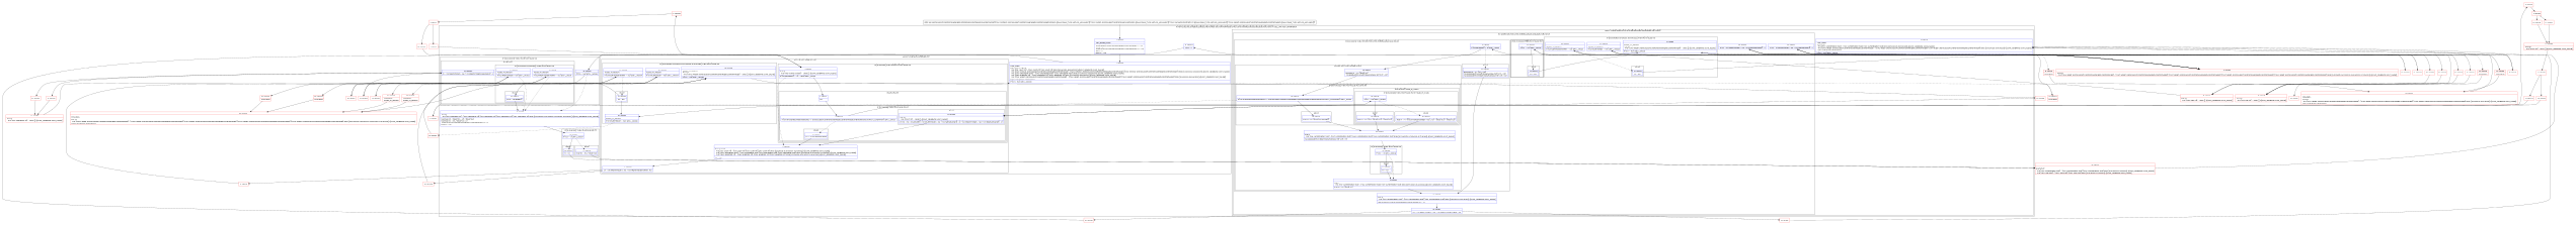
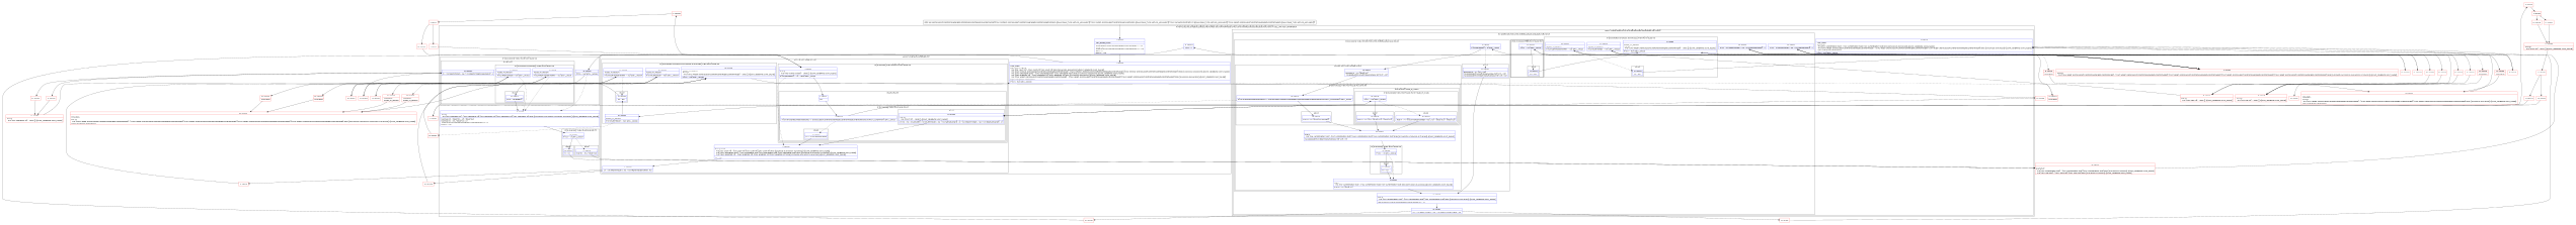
  digraph {
    fontname="Comic Neue"
    node [color=blue fontname="Comic Neue" shape=record]
    edge [fontname="Comic Neue"]
    n1 [label="{14\:\ 0x0062|PHI: r19 \l  PHI: (r19v77 int) =  binds: [] A[DONT_GENERATE, DONT_INLINE]\l|int r18 = r18 + r24.getWidth() + (r24.mLeft.mTarget != null ? r24.mLeft.getMargin() : 0) + (r24.mRight.mTarget != null ? r24.mRight.getMargin() : 0)\l}"]
    n2 [label="{29\:\ 0x00c7|r17 += r24.mHorizontalWeight\l}"]
    n3 [label="{7\:\ 0x0028|if (r24.mHorizontalDimensionBehaviour != android.support.constraint.solver.widgets.ConstraintWidget.DimensionBehaviour.MATCH_CONSTRAINT) goto L_0x002a\l}"]
    n4 [label="{6\:\ 0x001a|r3++\l}"]
    n5 [label="{5\:\ 0x0018|PHI: r8 \l  PHI: (r8v1 'isGone' boolean) =  binds: [] A[DONT_GENERATE, DONT_INLINE]\l|if ((r24.getVisibility() == 8) == false) goto L_0x001a\l}"]
    n6 [label="{25\:\ 0x00ba|r24 = null\l}"]
    n7 [label="{18\:\ 0x0086|ADDED_TO_REGION\lPHI: r24 \l  PHI: (r24v12 'widget' android.support.constraint.solver.widgets.ConstraintWidget) =  binds: [] A[DONT_GENERATE, DONT_INLINE]\l|if (r24 != null) goto L_0x0088\l}"]
    n8 [label="{20\:\ 0x0094|ADDED_TO_REGION\l|if (r24.mLeft.mTarget == null) goto L_0x00ba\l}"]
    n9 [label="{22\:\ 0x00a2|ADDED_TO_REGION\l|if (r24.mLeft.mTarget == null) goto L_0x0009\l}"]
    n10 [label="{24\:\ 0x00b8|ADDED_TO_REGION\l|if (r24.mLeft.mTarget.mOwner == r12) goto L_0x0009\l}"]
    n11 [label="{15\:\ 0x0064|PHI: r3 r17 r18 \l  PHI: (r3v2 'count' int) = (r3v1 'count' int), (r3v3 'count' int), (r3v3 'count' int) binds: [B:5:0x0018, B:29:0x00c7, B:14:0x0062] A[DONT_GENERATE, DONT_INLINE]\l  PHI: (r17v2 'totalWeights' float) = (r17v1 'totalWeights' float), (r17v3 'totalWeights' float), (r17v1 'totalWeights' float) binds: [B:5:0x0018, B:29:0x00c7, B:14:0x0062] A[DONT_GENERATE, DONT_INLINE]\l  PHI: (r18v2 'widgetSize' int) = (r18v1 'widgetSize' int), (r18v1 'widgetSize' int), (r18v5 'widgetSize' int) binds: [B:5:0x0018, B:29:0x00c7, B:14:0x0062] A[DONT_GENERATE, DONT_INLINE]\l|r12 = r24\l}"]
    n12 [label="{16\:\ 0x0072|r24 = r24.mRight.mTarget != null ? r24.mRight.mTarget.mOwner : null\l}"]
    n13 [label="{1\:\ 0x0009|LOOP_START\lPHI: r3 r12 r17 r18 r24 \l  PHI: (r3v1 'count' int) = (r3v0 'count' int), (r3v2 'count' int) binds: [B:0:0x0000, B:83:0x0009] A[DONT_GENERATE, DONT_INLINE]\l  PHI: (r12v1 'previous' android.support.constraint.solver.widgets.ConstraintWidget) = (r12v0 'previous' android.support.constraint.solver.widgets.ConstraintWidget), (r12v3 'previous' android.support.constraint.solver.widgets.ConstraintWidget) binds: [B:0:0x0000, B:83:0x0009] A[DONT_GENERATE, DONT_INLINE]\l  PHI: (r17v1 'totalWeights' float) = (r17v0 'totalWeights' float), (r17v2 'totalWeights' float) binds: [B:0:0x0000, B:83:0x0009] A[DONT_GENERATE, DONT_INLINE]\l  PHI: (r18v1 'widgetSize' int) = (r18v0 'widgetSize' int), (r18v2 'widgetSize' int) binds: [B:0:0x0000, B:83:0x0009] A[DONT_GENERATE, DONT_INLINE]\l  PHI: (r24v1 'widget' android.support.constraint.solver.widgets.ConstraintWidget) = (r24v0 'widget' android.support.constraint.solver.widgets.ConstraintWidget), (r24v13 'widget' android.support.constraint.solver.widgets.ConstraintWidget) binds: [B:0:0x0000, B:83:0x0009] A[DONT_GENERATE, DONT_INLINE]\lLOOP:0: B:1:0x0009\-\>B:83:0x0009\l|if (r24 != null) goto L_0x000b\l}"]
    n14 [label="{40\:\ 0x0114|int r9 = r21.getRight()\l}"]
    n15 [label="{37\:\ 0x0100|ADDED_TO_REGION\l|if (r12.mRight.mTarget != null) goto L_0x0102\l}"]
    n16 [label="{39\:\ 0x0112|ADDED_TO_REGION\l|if (r12.mRight.mTarget.mOwner == r21) goto L_0x0114\l}"]
    n17 [label="{34\:\ 0x00e0|r9 = r12.mRight.mTarget != null ? r12.mRight.mTarget.mOwner.getX() : 0\l}"]
    n18 [label="{32\:\ 0x00d4|if (r12 != null) goto L_0x00d6\l}"]
    n19 [label="{43\:\ 0x0134|r4 = r14\l}"]
    n20 [label="{75\:\ 0x0233|float r14 = r15 \/ ((float) r23)\l}"]
    n21 [label="{42\:\ 0x0132|if (r23 == 0) goto L_0x0134\l}"]
    n22 [label="{79\:\ 0x025a|float r4 = r4 + ((float) r24.getWidth())\l}"]
    n23 [label="{57\:\ 0x01aa|float r4 = r4 + ((r14 \- ((float) r10)) \- ((float) r13))\l}"]
    n24 [label="{78\:\ 0x0242|float r4 = r4 + ((((r24.mHorizontalWeight * r15) \/ r17) \- ((float) r10)) \- ((float) r13))\l}"]
    n25 [label="{56\:\ 0x01a8|if (r17 == 0.0f) goto L_0x01aa\l}"]
    n26 [label="{54\:\ 0x01a2|if (r24.mHorizontalDimensionBehaviour != android.support.constraint.solver.widgets.ConstraintWidget.DimensionBehaviour.MATCH_CONSTRAINT) goto L_0x025a\l}"]
    n27 [label="{60\:\ 0x01d6|r4 += r14\l}"]
    n28 [label="{59\:\ 0x01d4|if (r23 == 0) goto L_0x01d6\l}"]
    n29 [label="{53\:\ 0x0173|float float r4 = r4 + ((float) r10)\lr22.addEquality(r24.mLeft.mSolverVariable, (int) (0.5f + r4))\l}"]
    n30 [label="{58\:\ 0x01b6|PHI: r4 \l  PHI: (r4v6 'currentPosition' float) = (r4v5 'currentPosition' float), (r4v10 'currentPosition' float), (r4v11 'currentPosition' float) binds: [B:79:0x025a, B:78:0x0242, B:57:0x01aa] A[DONT_GENERATE, DONT_INLINE]\l|r22.addEquality(r24.mRight.mSolverVariable, (int) (0.5f + r4))\l}"]
    n31 [label="{61\:\ 0x01d7|PHI: r4 \l  PHI: (r4v7 'currentPosition' float) = (r4v6 'currentPosition' float), (r4v9 'currentPosition' float) binds: [B:59:0x01d4, B:60:0x01d6] A[DONT_GENERATE, DONT_INLINE]\l|float r4 = r4 + ((float) r13)\l}"]
    n32 [label="{80\:\ 0x0267|float float r11 = r4 \- (r14 \/ 2.0f)\lr22.addEquality(r24.mLeft.mSolverVariable, (int) (0.5f + r11))\lr22.addEquality(r24.mRight.mSolverVariable, (int) (0.5f + r11))\l}"]
    n33 [label="{52\:\ 0x0171|if (r24.getVisibility() != 8) goto L_0x0173\l}"]
    n34 [label="{70\:\ 0x0224|r24 = null\l}"]
    n35 [label="{65\:\ 0x01fe|ADDED_TO_REGION\lPHI: r24 \l  PHI: (r24v5 'widget' android.support.constraint.solver.widgets.ConstraintWidget) =  binds: [] A[DONT_GENERATE, DONT_INLINE]\l|if (r24 == null) goto L_0x0226\l}"]
    n36 [label="{67\:\ 0x020c|ADDED_TO_REGION\l|if (r24.mLeft.mTarget == null) goto L_0x0226\l}"]
    n37 [label="{69\:\ 0x0222|ADDED_TO_REGION\l|if (r24.mLeft.mTarget.mOwner == r12) goto L_0x0226\l}"]
    n38 [label="{73\:\ 0x022c|r24 = null\l}"]
    n39 [label="{72\:\ 0x022a|if (r24 == r21) goto L_0x022c\l}"]
    n40 [label="{46\:\ 0x0143|int r10 = r24.mLeft.mTarget != null ? r24.mLeft.getMargin() : 0\l}"]
    n41 [label="{49\:\ 0x015b|int r13 = r24.mRight.mTarget != null ? r24.mRight.getMargin() : 0\l}"]
    n42 [label="{62\:\ 0x01dc|PHI: r4 \l  PHI: (r4v3 'currentPosition' float) = (r4v2 'currentPosition' float), (r4v8 'currentPosition' float) binds: [B:80:0x0267, B:61:0x01d7] A[DONT_GENERATE, DONT_INLINE]\l|android.support.constraint.solver.widgets.ConstraintWidget r12 = r24\l}"]
    n43 [label="{63\:\ 0x01ea|r24 = r24.mRight.mTarget != null ? r24.mRight.mTarget.mOwner : null\l}"]
    n44 [label="{44\:\ 0x0135|LOOP_START\lPHI: r4 r24 \l  PHI: (r4v2 'currentPosition' float) = (r4v1 'currentPosition' float), (r4v3 'currentPosition' float) binds: [B:93:0x0135, B:89:0x0135] A[DONT_GENERATE, DONT_INLINE]\l  PHI: (r24v3 'widget' android.support.constraint.solver.widgets.ConstraintWidget) = (r24v2 'widget' android.support.constraint.solver.widgets.ConstraintWidget), (r24v7 'widget' android.support.constraint.solver.widgets.ConstraintWidget) binds: [B:93:0x0135, B:89:0x0135] A[DONT_GENERATE, DONT_INLINE]\lLOOP:1: B:44:0x0135\-\>B:89:0x0135\l|if (r24 != null) goto L_0x0137\l}"]
    n45 [label="{0\:\ 0x0000|MTH_ENTER_BLOCK\l|android.support.constraint.solver.widgets.ConstraintWidget r7 = r24\lint r18 = 0\landroid.support.constraint.solver.widgets.ConstraintWidget r12 = null\lint r3 = 0\lfloat r17 = 0.0f\l}"]
    n46 [label="{31\:\ 0x00d3|int r9 = 0\l}"]
    n47 [label="{41\:\ 0x0118|PHI: r9 \l  PHI: (r9v1 'lastPosition' int) = (r9v0 'lastPosition' int), (r9v3 'lastPosition' int), (r9v3 'lastPosition' int), (r9v4 'lastPosition' int) binds: [B:32:0x00d4, B:37:0x0100, B:39:0x0112, B:40:0x0114] A[DONT_GENERATE, DONT_INLINE]\l|float float r15 = ((float) (r9 \- 0)) \- ((float) r18)\lfloat float r14 = r15 \/ ((float) (r3 + 1))\landroid.support.constraint.solver.widgets.ConstraintWidget r24 = r7\lfloat r4 = 0.0f\l}"]
    n48 [color=red label="{8\:\ 0x002a}"]
    n49 [color=red label="{88\:\ 0x0009|SYNTHETIC\l}"]
    n50 [color=red label="{19\:\ 0x0088}"]
    n51 [color=red label="{85\:\ 0x0009|SYNTHETIC\lADDED_TO_REGION\l}"]
    n52 [color=red label="{21\:\ 0x0096}"]
    n53 [color=red label="{23\:\ 0x00a4}"]
    n54 [color=red label="{86\:\ 0x0009|SYNTHETIC\lADDED_TO_REGION\l}"]
    n55 [color=red label="{87\:\ 0x0009|SYNTHETIC\l}"]
    n56 [color=red label="{17\:\ 0x0074}"]
    n57 [color=red label="{30\:\ 0x00d0}"]
    n58 [color=red label="{2\:\ 0x000b}"]
    n59 [color=red label="{84\:\ 0x00d3|SYNTHETIC\l}"]
    n60 [color=red label="{38\:\ 0x0102}"]
    n61 [color=red label="{35\:\ 0x00e2}"]
    n62 [color=red label="{74\:\ 0x0230}"]
    n63 [color=red label="{33\:\ 0x00d6}"]
    n64 [color=red label="{93\:\ 0x0135|SYNTHETIC\lPHI: r4 r14 \l  PHI: (r4v1 'currentPosition' float) = (r4v0 'currentPosition' float), (r4v12 'currentPosition' float) binds: [B:75:0x0233, B:43:0x0134] A[DONT_GENERATE, DONT_INLINE]\l  PHI: (r14v1 'split' float) = (r14v2 'split' float), (r14v0 'split' float) binds: [B:75:0x0233, B:43:0x0134] A[DONT_GENERATE, DONT_INLINE]\l}"]
    n65 [color=red label="{55\:\ 0x01a4}"]
    n66 [color=red label="{71\:\ 0x0226|PHI: r24 \l  PHI: (r24v6 'widget' android.support.constraint.solver.widgets.ConstraintWidget) = (r24v5 'widget' android.support.constraint.solver.widgets.ConstraintWidget), (r24v5 'widget' android.support.constraint.solver.widgets.ConstraintWidget), (r24v5 'widget' android.support.constraint.solver.widgets.ConstraintWidget), (r24v9 'widget' android.support.constraint.solver.widgets.ConstraintWidget) binds: [B:65:0x01fe, B:67:0x020c, B:69:0x0222, B:70:0x0224] A[DONT_GENERATE, DONT_INLINE]\l}"]
    n67 [color=red label="{66\:\ 0x0200}"]
    n68 [color=red label="{68\:\ 0x020e}"]
    n69 [color=red label="{92\:\ 0x0135|SYNTHETIC\l}"]
    n70 [color=red label="{91\:\ 0x0135|SYNTHETIC\l}"]
    n71 [color=red label="{47\:\ 0x0145}"]
    n72 [color=red label="{76\:\ 0x023c}"]
    n73 [color=red label="{50\:\ 0x015d}"]
    n74 [color=red label="{77\:\ 0x023f}"]
    n75 [color=red label="{64\:\ 0x01ec}"]
    n76 [color=red label="{81\:\ 0x02ab}"]
    n77 [color=red label="{45\:\ 0x0137}"]
    n78 [color=red label="{90\:\ 0x02af|SYNTHETIC\l}"]
    n79 [color=red label="{3\:\ 0x0015}"]
    n80 [color=red label="{9\:\ 0x003c}"]
    n81 [color=red label="{83\:\ 0x0009|LOOP_END\lSYNTHETIC\lPHI: r24 \l  PHI: (r24v13 'widget' android.support.constraint.solver.widgets.ConstraintWidget) = (r24v12 'widget' android.support.constraint.solver.widgets.ConstraintWidget), (r24v14 'widget' android.support.constraint.solver.widgets.ConstraintWidget), (r24v12 'widget' android.support.constraint.solver.widgets.ConstraintWidget), (r24v12 'widget' android.support.constraint.solver.widgets.ConstraintWidget) binds: [B:85:0x0009, B:88:0x0009, B:86:0x0009, B:87:0x0009] A[DONT_GENERATE, DONT_INLINE]\lLOOP:0: B:1:0x0009\-\>B:83:0x0009\l}"]
    n82 [color=red label="{36\:\ 0x00f6|PHI: r9 \l  PHI: (r9v3 'lastPosition' int) =  binds: [] A[DONT_GENERATE, DONT_INLINE]\l}"]
    n83 [color=red label="{82\:\ 0x02af}"]
    n84 [color=red label="{48\:\ 0x014f|PHI: r10 \l  PHI: (r10v1 'left' int) =  binds: [] A[DONT_GENERATE, DONT_INLINE]\l}"]
    n85 [color=red label="{51\:\ 0x0167|PHI: r13 \l  PHI: (r13v1 'right' int) =  binds: [] A[DONT_GENERATE, DONT_INLINE]\l}"]
    n86 [color=red label="{89\:\ 0x0135|LOOP_END\lSYNTHETIC\lPHI: r24 \l  PHI: (r24v7 'widget' android.support.constraint.solver.widgets.ConstraintWidget) = (r24v6 'widget' android.support.constraint.solver.widgets.ConstraintWidget), (r24v8 'widget' android.support.constraint.solver.widgets.ConstraintWidget) binds: [B:91:0x0135, B:92:0x0135] A[DONT_GENERATE, DONT_INLINE]\lLOOP:1: B:44:0x0135\-\>B:89:0x0135\l}"]
    n87 [color=red label="{4\:\ 0x0017}"]
    n88 [color=red label="{26\:\ 0x00be}"]
    n89 [color=red label="{10\:\ 0x003e}"]
    n90 [color=red label="{27\:\ 0x00c1}"]
    n91 [color=red label="{11\:\ 0x0048|PHI: r19 \l  PHI: (r19v73 int) =  binds: [] A[DONT_GENERATE, DONT_INLINE]\l}"]
    n92 [color=red label="{12\:\ 0x0056}"]
    n93 [color=red label="{13\:\ 0x0058}"]
    n94 [color=red label="{28\:\ 0x00c4}"]
    n95 [label="{static void android.support.constraint.solver.widgets.Optimizer.applyDirectResolutionHorizontalChain((r21v0 'container' android.support.constraint.solver.widgets.ConstraintWidgetContainer A[IMMUTABLE_TYPE, METHOD_ARGUMENT]), (r22v0 'system' android.support.constraint.solver.LinearSystem A[IMMUTABLE_TYPE, METHOD_ARGUMENT]), (r23v0 'numMatchConstraints' int A[IMMUTABLE_TYPE, METHOD_ARGUMENT]), (r24v0 'widget' android.support.constraint.solver.widgets.ConstraintWidget A[IMMUTABLE_TYPE, METHOD_ARGUMENT])) }" color=""]
    subgraph cluster_1 {
      label="R(7:0|(4:(2:6|(1:14)(1:29))|15|16|(1:25))|31|(2:34|(1:40))|41|(1:43)(1:75)|(7:46|49|(5:53|(1:79)(1:(1:57)(1:78))|58|(1:60)|61)(1:80)|62|63|(1:70)|(1:73)(0))) | DECL_VAR: float currentPosition\l"
      n45
      n46
      n47
      subgraph cluster_2 {
        label="LOOP:0: (4:(2:6|(1:14)(1:29))|15|16|(1:25))"
        n13
        subgraph cluster_3 {
          label="R(4:(2:6|(1:14)(1:29))|15|16|(1:25))"
          n11
          n12
          subgraph cluster_4 {
            label="IF [B:5:0x0018] THEN: R(2:6|(1:14)(1:29)) ELSE: null"
            n5
            subgraph cluster_5 {
              label="R(2:6|(1:14)(1:29))"
              n4
              subgraph cluster_6 {
                label="IF [B:7:0x0028] THEN: R(1:14) ELSE: R(1:29)"
                n3
                subgraph cluster_7 {
                  label="R(1:14)"
                  n1
                }
                subgraph cluster_8 {
                  label="R(1:29)"
                  n2
                }
              }
            }
          }
          subgraph cluster_9 {
            label="IF [B:18:0x0086, B:20:0x0094, B:22:0x00a2, B:24:0x00b8] THEN: R(1:25) ELSE: null"
            n7
            n8
            n9
            n10
            subgraph cluster_10 {
              label="R(1:25)"
              n6
            }
          }
        }
      }
      subgraph cluster_11 {
        label="IF [B:32:0x00d4] THEN: R(2:34|(1:40)) ELSE: null"
        n18
        subgraph cluster_12 {
          label="R(2:34|(1:40))"
          n17
          subgraph cluster_13 {
            label="IF [B:37:0x0100, B:39:0x0112] THEN: R(1:40) ELSE: null"
            n15
            n16
            subgraph cluster_14 {
              label="R(1:40)"
              n14
            }
          }
        }
      }
      subgraph cluster_15 {
        label="IF [B:42:0x0132] THEN: R(1:43) ELSE: R(1:75)"
        n21
        subgraph cluster_16 {
          label="R(5:43)"
          n19
        }
        subgraph cluster_17 {
          label="R(1:75)"
          n20
        }
      }
      subgraph cluster_18 {
        label="LOOP:1: (7:46|49|(5:53|(1:79)(1:(1:57)(1:78))|58|(1:60)|61)(1:80)|62|63|(1:70)|(1:73)(0))"
        n44
        subgraph cluster_19 {
          label="R(7:46|49|(5:53|(1:79)(1:(1:57)(1:78))|58|(1:60)|61)(1:80)|62|63|(1:70)|(1:73)(0))"
          n40
          n41
          n42
          n43
          subgraph cluster_20 {
            label="IF [B:52:0x0171] THEN: R(5:53|(1:79)(1:(1:57)(1:78))|58|(1:60)|61) ELSE: R(1:80)"
            n33
            subgraph cluster_21 {
              label="R(5:53|(1:79)(1:(1:57)(1:78))|58|(1:60)|61)"
              n29
              n30
              n31
              subgraph cluster_22 {
                label="IF [B:54:0x01a2] THEN: R(1:79) ELSE: R(1:(1:57)(1:78))"
                n26
                subgraph cluster_23 {
                  label="R(1:79)"
                  n22
                }
                subgraph cluster_24 {
                  label="R(1:(1:57)(1:78)) | ELSE_IF_CHAIN\l"
                  subgraph cluster_25 {
                    label="IF [B:56:0x01a8] THEN: R(1:57) ELSE: R(1:78) | ELSE_IF_CHAIN\l"
                    n25
                    subgraph cluster_26 {
                      label="R(1:57)"
                      n23
                    }
                    subgraph cluster_27 {
                      label="R(1:78)"
                      n24
                    }
                  }
                }
              }
              subgraph cluster_28 {
                label="IF [B:59:0x01d4] THEN: R(1:60) ELSE: null"
                n28
                subgraph cluster_29 {
                  label="R(1:60)"
                  n27
                }
              }
            }
            subgraph cluster_30 {
              label="R(1:80)"
              n32
            }
          }
          subgraph cluster_31 {
            label="IF [B:65:0x01fe, B:67:0x020c, B:69:0x0222] THEN: R(1:70) ELSE: null"
            n35
            n36
            n37
            subgraph cluster_32 {
              label="R(1:70)"
              n34
            }
          }
          subgraph cluster_33 {
            label="IF [B:72:0x022a] THEN: R(1:73) ELSE: R(0)"
            n39
            subgraph cluster_34 {
              label="R(1:73)"
              n38
            }
            subgraph cluster_35 {
              label="R(0)"
            }
          }
        }
      }
    }
    n1 -> n11
    n2 -> n11
    n3 -> n2 [style=dashed]
    n3 -> n48
    n4 -> n3
    n5 -> n4
    n5 -> n11 [style=dashed]
    n6 -> n49
    n7 -> n50
    n7 -> n51 [style=dashed]
-   n6 -> n8
+   n8 -> n6
    n8 -> n52 [style=dashed]
    n9 -> n53 [style=dashed]
    n9 -> n54
    n10 -> n6 [style=dashed]
    n10 -> n55
    n11 -> n12
    n12 -> n56
    n12 -> n57
    n13 -> n58
    n13 -> n59 [style=dashed]
    n14 -> n47
    n15 -> n47 [style=dashed]
    n15 -> n60
    n16 -> n14
    n16 -> n47 [style=dashed]
    n17 -> n61
    n17 -> n62
    n18 -> n47 [style=dashed]
    n18 -> n63
    n19 -> n64
    n20 -> n64
    n21 -> n19
    n21 -> n20 [style=dashed]
    n22 -> n30
    n23 -> n30
    n24 -> n30
    n25 -> n23
    n25 -> n24 [style=dashed]
    n26 -> n22
    n26 -> n65 [style=dashed]
    n27 -> n31
    n28 -> n27
    n28 -> n31 [style=dashed]
    n29 -> n26
    n30 -> n28
    n31 -> n42
    n32 -> n42
    n33 -> n29
    n33 -> n32 [style=dashed]
    n34 -> n66
    n35 -> n66
    n35 -> n67 [style=dashed]
    n36 -> n66
    n36 -> n68 [style=dashed]
    n37 -> n34 [style=dashed]
    n37 -> n66
    n38 -> n69
    n39 -> n38
    n39 -> n70 [style=dashed]
    n40 -> n71
    n40 -> n72
    n41 -> n73
    n41 -> n74
    n42 -> n43
    n43 -> n75
    n43 -> n76
    n44 -> n77
    n44 -> n78 [style=dashed]
    n45 -> n13
    n46 -> n18
    n47 -> n21
    n48 -> n80
    n49 -> n81
    n50 -> n8
    n51 -> n81
    n52 -> n9
    n53 -> n10
    n54 -> n81
    n55 -> n81
    n56 -> n7
    n57 -> n7
    n58 -> n79
    n59 -> n46
    n60 -> n16
    n61 -> n82
    n62 -> n82
    n63 -> n17
    n64 -> n44
    n65 -> n25
    n66 -> n39
    n67 -> n36
    n68 -> n37
    n69 -> n86
    n70 -> n86
    n71 -> n84
    n72 -> n84
    n73 -> n85
    n74 -> n85
    n75 -> n35
    n76 -> n35
    n77 -> n40
    n78 -> n83
    n79 -> n87
    n79 -> n88
    n80 -> n89
    n80 -> n90
    n81 -> n13
    n82 -> n15
    n84 -> n41
    n85 -> n33
    n86 -> n44
    n87 -> n5
    n88 -> n5
    n89 -> n91
    n90 -> n91
    n91 -> n92
    n92 -> n93
    n92 -> n94
    n93 -> n1
    n94 -> n1
    n95 -> n45
  }
